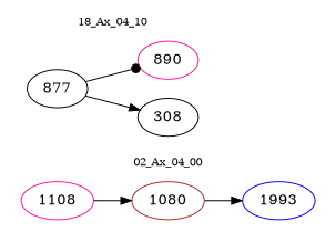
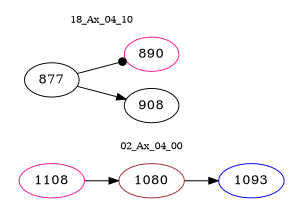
  digraph {
    rankdir=LR
    node [color=deeppink]
    edge [arrowhead=normal color=black]
    n1 [color=brown label=1080]
-   n2 [color=blue label=1993]
+   n2 [color=blue label=1093]
    n3 [label=1108]
    n4 [color=black label=877]
-   n5 [color=black label=308]
+   n5 [color=black label=908]
    n6 [label=890]
    subgraph cluster_1 {
      color=white
      fontsize=10
      label="02_Ax_04_00"
      n1
      n2
      n3
    }
    subgraph cluster_2 {
      color=white
      fontsize=10
      label="18_Ax_04_10"
      n4
      n5
      n6
    }
    n1 -> n2
    n3 -> n1
    n4 -> n5
    n4 -> n6 [arrowhead=dot]
  }
